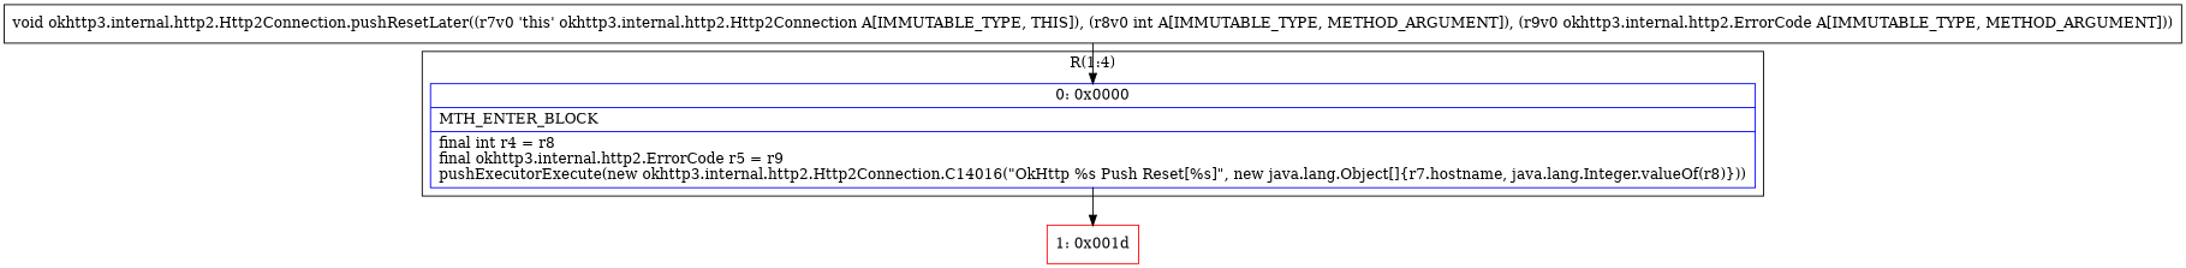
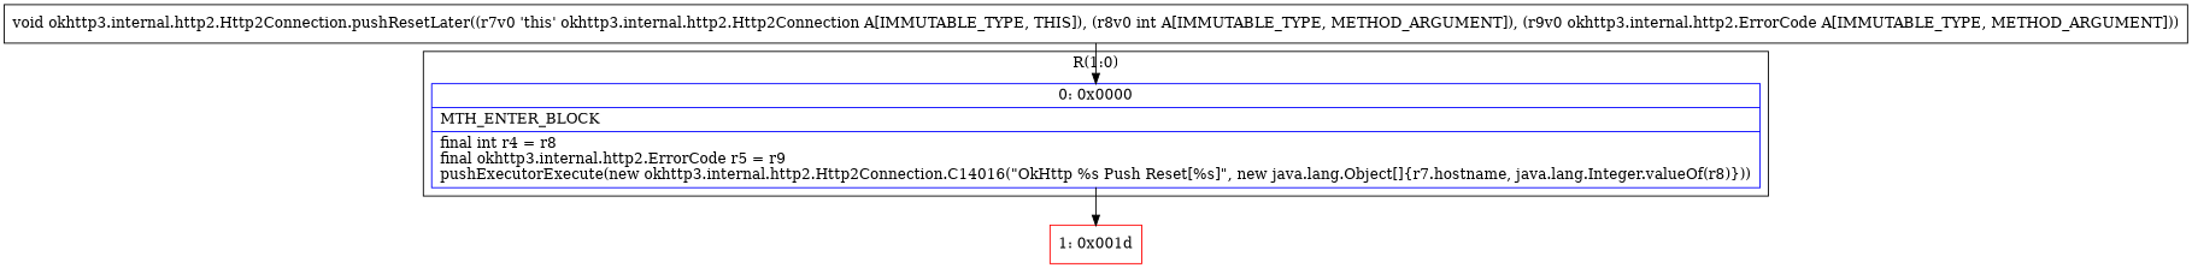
  digraph {
    node [shape=record]
    n1 [color=blue label="{0\:\ 0x0000|MTH_ENTER_BLOCK\l|final int r4 = r8\lfinal okhttp3.internal.http2.ErrorCode r5 = r9\lpushExecutorExecute(new okhttp3.internal.http2.Http2Connection.C14016(\"OkHttp %s Push Reset[%s]\", new java.lang.Object[]\{r7.hostname, java.lang.Integer.valueOf(r8)\}))\l}"]
    n2 [color=red label="{1\:\ 0x001d}"]
    n3 [label="{void okhttp3.internal.http2.Http2Connection.pushResetLater((r7v0 'this' okhttp3.internal.http2.Http2Connection A[IMMUTABLE_TYPE, THIS]), (r8v0 int A[IMMUTABLE_TYPE, METHOD_ARGUMENT]), (r9v0 okhttp3.internal.http2.ErrorCode A[IMMUTABLE_TYPE, METHOD_ARGUMENT])) }"]
    subgraph cluster_1 {
-     label="R(1:4)"
+     label="R(1:0)"
      n1
    }
    n1 -> n2
    n3 -> n1
  }
